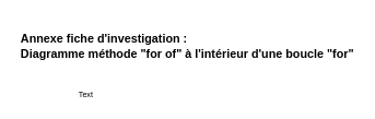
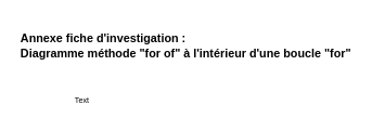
  <mxCell id="0" />
  <mxCell id="1" parent="0" />
  <mxCell id="2" value="&#10;&lt;div align=&quot;left&quot;&gt;&lt;b&gt;&lt;font style=&quot;font-size: 24px;&quot; size=&quot;3&quot;&gt;&lt;font style=&quot;font-size: 18px;&quot;&gt;Annexe fiche d'investigation :&lt;br&gt;&lt;/font&gt;&lt;/font&gt;&lt;/b&gt;&lt;/div&gt;&lt;div align=&quot;left&quot;&gt;&lt;b&gt;&lt;font style=&quot;font-size: 18px;&quot;&gt;Diagramme méthode &quot;for of&quot; à l'intérieur d'une boucle &quot;for&quot;&lt;br&gt;&lt;/font&gt;&lt;/b&gt;&lt;/div&gt;&#10;&#10;" style="text;html=1;align=center;verticalAlign=middle;resizable=0;points=[];autosize=1;strokeColor=none;fillColor=none;" vertex="1" parent="1"><mxGeometry y="20" width="530" height="110" as="geometry" x="20" /></mxCell>
- <mxCell id="3" value="Text" style="text;html=1;align=center;verticalAlign=middle;resizable=0;points=[];autosize=1;strokeColor=none;fillColor=none;" vertex="1" parent="1"><mxGeometry x="110" y="130" width="40" height="30" as="geometry" /></mxCell>
+ <mxCell id="3" value="Text" style="text;html=1;align=center;verticalAlign=middle;resizable=0;points=[];autosize=1;strokeColor=none;fillColor=none;" vertex="1" parent="1"><mxGeometry x="105" y="140" width="40" height="30" as="geometry" /></mxCell>
